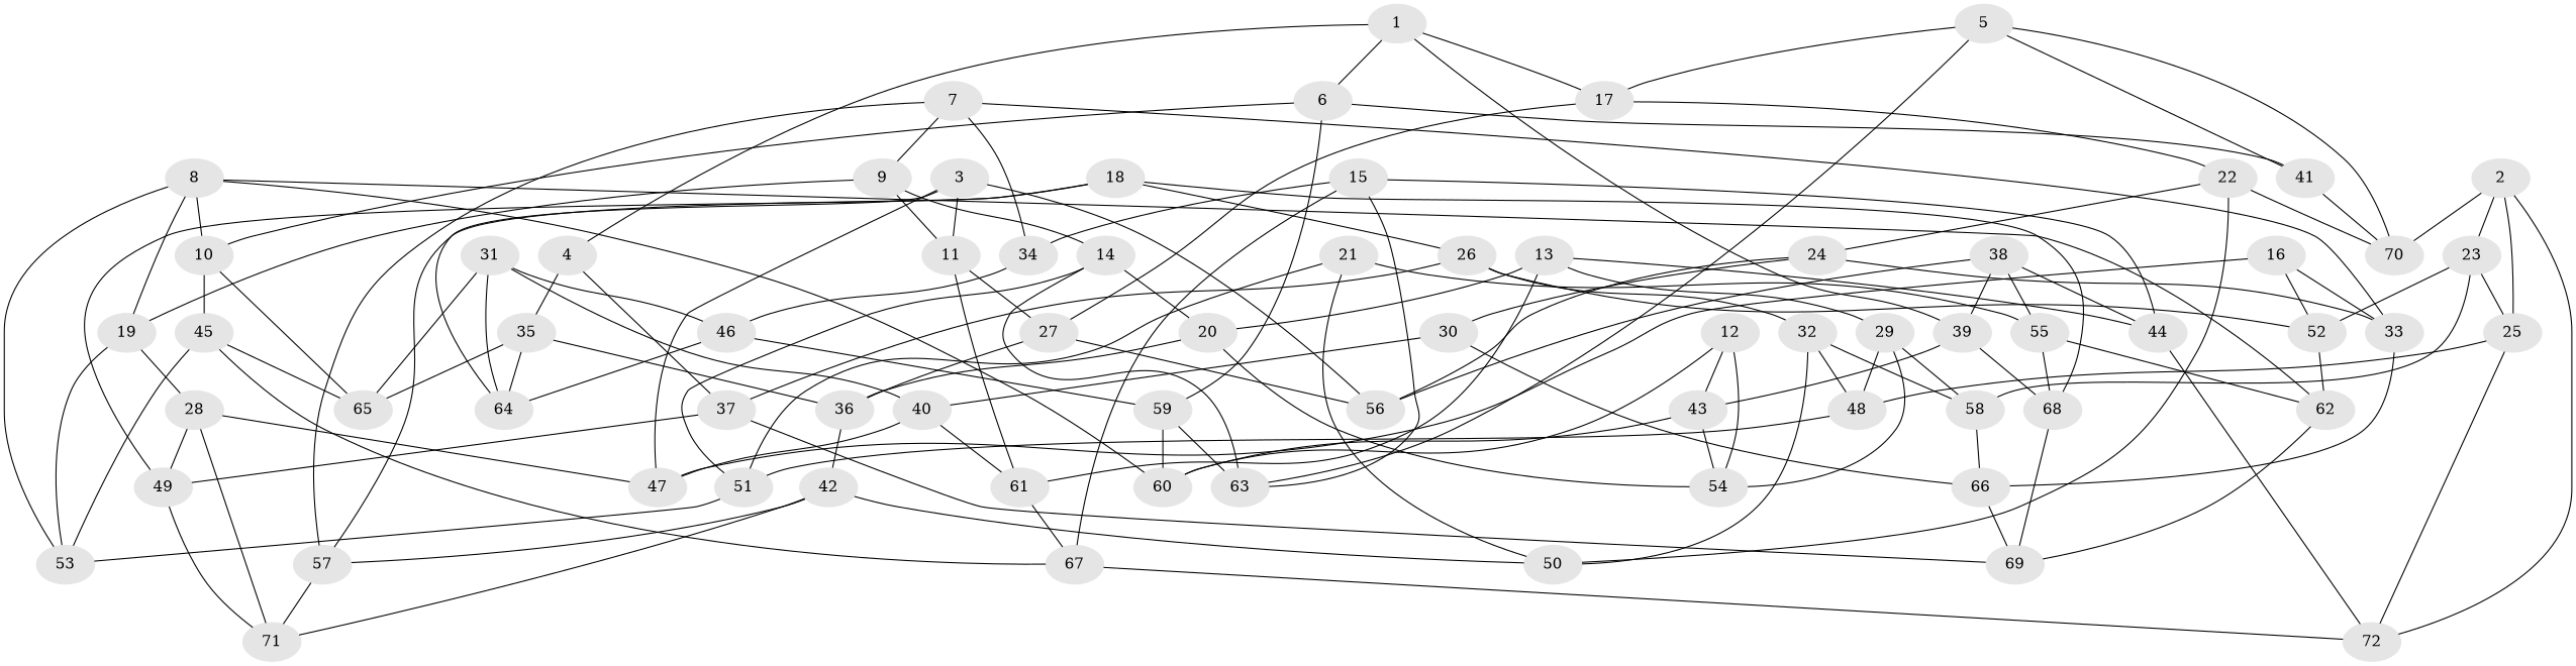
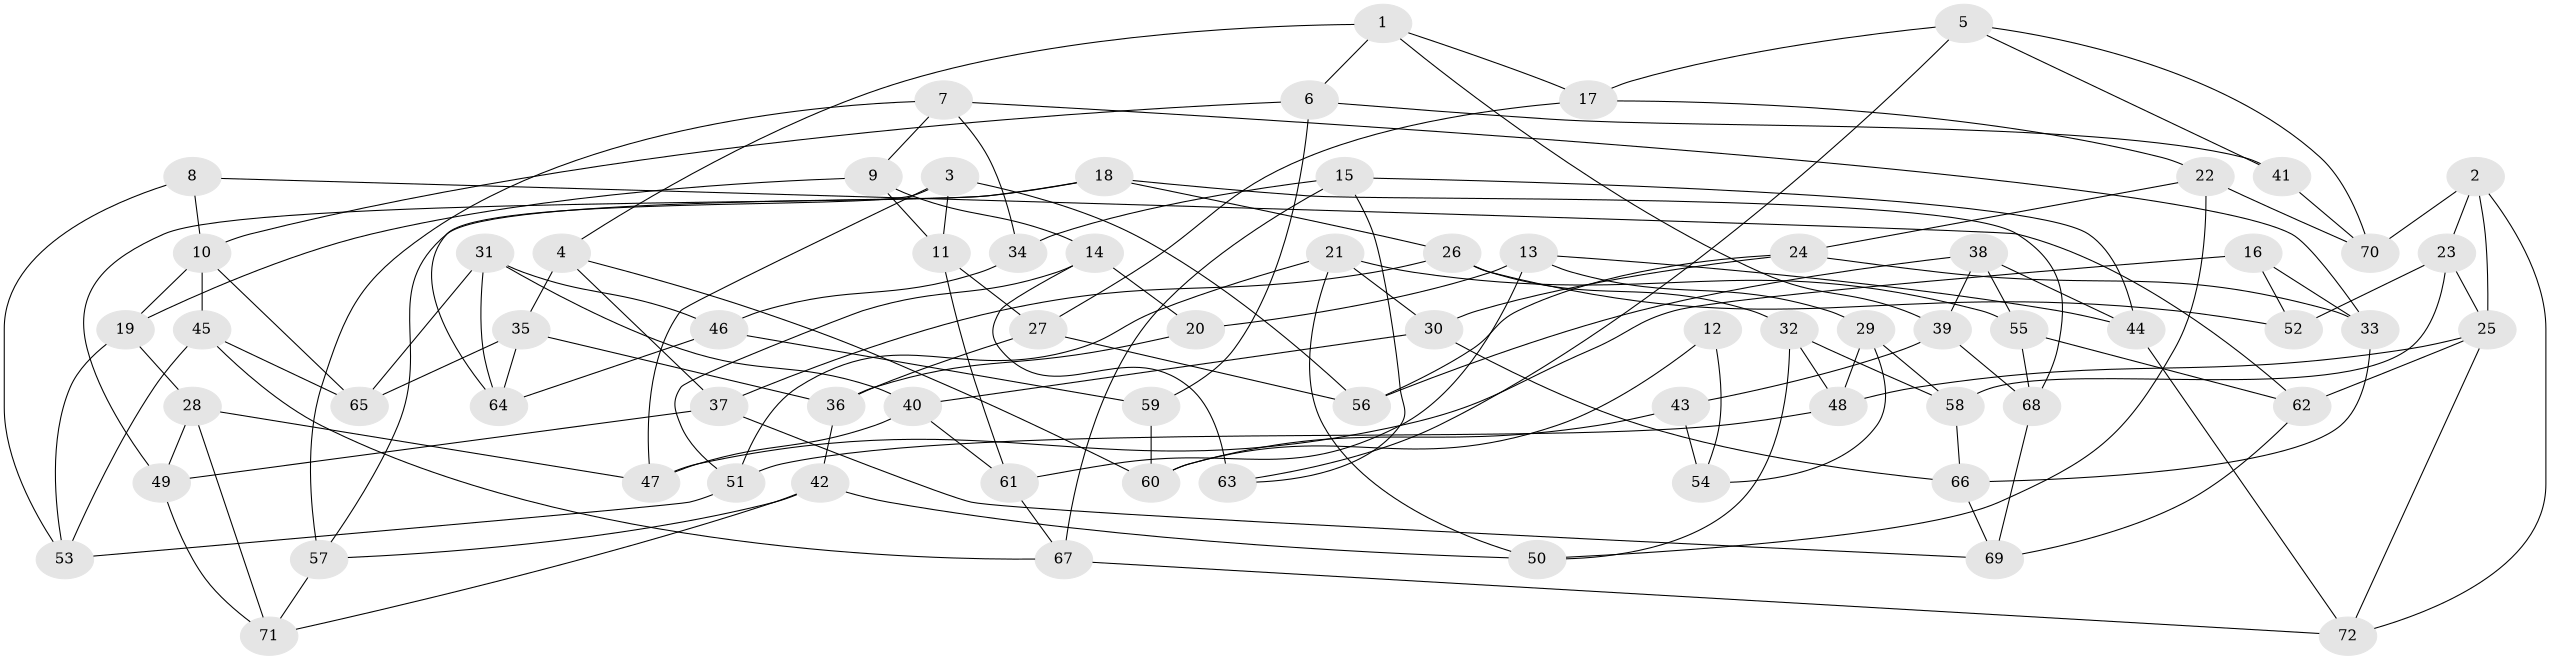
  graph {
    node [color=gray90 style=filled]
    1
    4
    6
    17
    39
    35
    37
    60
    41
    10
    59
    27
    22
    43
    68
    2
    23
    25
    70
    72
    52
    58
    48
    3
    11
    47
    56
    64
    61
    65
    36
    49
    69
    5
    63
    45
    7
    9
    33
    34
    57
    19
    14
    66
    46
    71
    8
    53
    62
    28
    20
    51
    67
    12
    54
    13
    29
    44
    15
    16
    50
    24
    18
    26
    32
    42
    21
    30
    55
    40
    31
    38
    1 -- 4
    1 -- 6
    1 -- 17
    1 -- 39
    4 -- 35
    4 -- 37
-   8 -- 60
+   4 -- 60
    6 -- 41
    6 -- 10
    6 -- 59
    17 -- 27
    17 -- 22
    39 -- 43
    39 -- 68
    35 -- 64
    35 -- 65
    35 -- 36
    37 -- 49
    37 -- 69
    41 -- 70
    10 -- 65
    10 -- 45
    59 -- 60
-   59 -- 63
    27 -- 56
    27 -- 36
    22 -- 70
    22 -- 50
    22 -- 24
    43 -- 60
    43 -- 54
    68 -- 69
    2 -- 23
    2 -- 25
    2 -- 70
    2 -- 72
    23 -- 25
    23 -- 52
    23 -- 58
    25 -- 72
    25 -- 48
-   52 -- 62
+   25 -- 62
    58 -- 66
    48 -- 51
    3 -- 11
    3 -- 47
    3 -- 56
    3 -- 64
    11 -- 27
    11 -- 61
    61 -- 67
    36 -- 42
    49 -- 71
    5 -- 17
    5 -- 41
    5 -- 70
    5 -- 63
    45 -- 65
    45 -- 53
    45 -- 67
    7 -- 9
    7 -- 33
    7 -- 34
    7 -- 57
    9 -- 11
    9 -- 19
    9 -- 14
    33 -- 66
    34 -- 46
    57 -- 71
    19 -- 53
    19 -- 28
    14 -- 63
    14 -- 20
    14 -- 51
    66 -- 69
    46 -- 59
    46 -- 64
    8 -- 10
-   8 -- 19
+   10 -- 19
    8 -- 53
    8 -- 62
    62 -- 69
    28 -- 47
    28 -- 49
    28 -- 71
    20 -- 36
-   20 -- 54
    51 -- 53
    67 -- 72
    12 -- 60
-   12 -- 43
    12 -- 54
    13 -- 61
    13 -- 20
    13 -- 29
    13 -- 44
    29 -- 58
    29 -- 48
    29 -- 54
    44 -- 72
    15 -- 63
    15 -- 34
    15 -- 67
    15 -- 44
    16 -- 52
    16 -- 47
    16 -- 33
    24 -- 56
    24 -- 33
    24 -- 30
    18 -- 68
    18 -- 49
    18 -- 57
    18 -- 26
    26 -- 37
    26 -- 52
    26 -- 32
    32 -- 58
    32 -- 48
    32 -- 50
    42 -- 57
    42 -- 71
    42 -- 50
    21 -- 51
    21 -- 50
+   21 -- 30
    21 -- 55
    30 -- 66
    30 -- 40
    55 -- 68
    55 -- 62
    40 -- 47
    40 -- 61
    31 -- 64
    31 -- 65
    31 -- 46
    31 -- 40
    38 -- 39
    38 -- 56
    38 -- 44
    38 -- 55
  }
